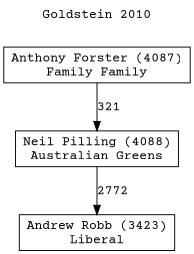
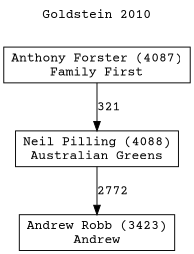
  digraph {
    fontname="Courier Prime"
    label="Goldstein 2010"
    labelloc=t
    mclimit=10
    node [fontname="Courier Prime" shape=box]
    edge [fontname="Courier Prime"]
-   n1 [label="Andrew Robb (3423)\nLiberal"]
+   n1 [label="Andrew Robb (3423)\nAndrew"]
    n2 [label="Neil Pilling (4088)\nAustralian Greens"]
-   n3 [label="Anthony Forster (4087)\nFamily Family"]
+   n3 [label="Anthony Forster (4087)\nFamily First"]
    n2 -> n1 [label=2772]
    n3 -> n2 [label=321]
  }
